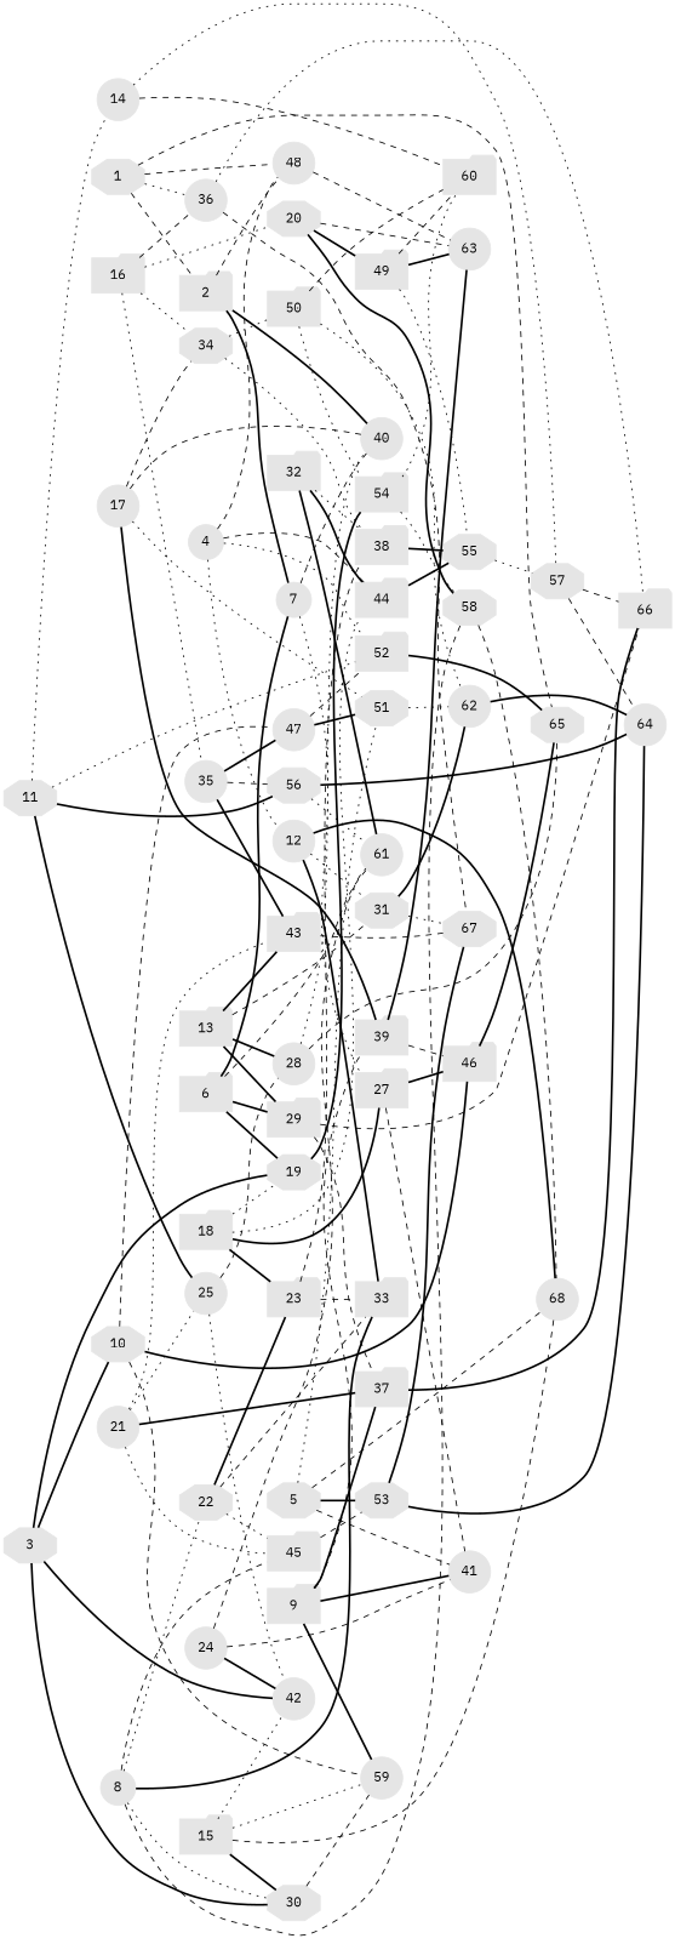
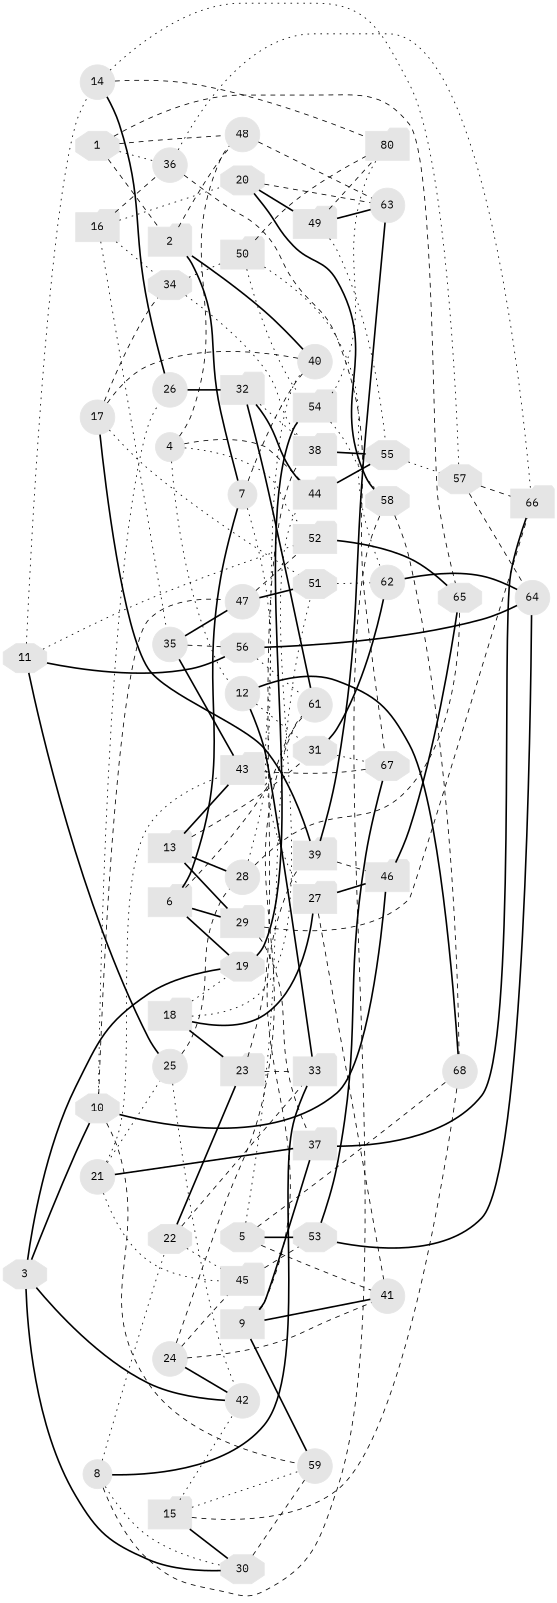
  graph {
    fontname="IBM Plex Mono"
    rankdir=LR
    node [color=gray90 fontname="IBM Plex Mono" shape=folder style=filled]
    edge [fontname="IBM Plex Mono" style=bold]
    1 [shape=octagon]
    2
    36 [shape=circle]
    48 [shape=circle]
    65 [shape=octagon]
    7 [shape=circle]
    40 [shape=circle]
    66
    67 [shape=octagon]
    63 [shape=circle]
    27
    3 [shape=octagon]
    19 [shape=octagon]
    30 [shape=octagon]
    42 [shape=circle]
    10 [shape=octagon]
    54
+   26 [shape=circle]
    32
    59 [shape=circle]
    4 [shape=circle]
    12 [shape=circle]
    44
    52
    68 [shape=circle]
    33
    31 [shape=octagon]
    55 [shape=octagon]
    5 [shape=octagon]
    41 [shape=circle]
    51 [shape=octagon]
    53 [shape=octagon]
    62 [shape=circle]
    64 [shape=circle]
    6
    29
    61 [shape=circle]
    37
    46
    8 [shape=circle]
    22 [shape=octagon]
    58 [shape=octagon]
    23
    45
    9
    39
    47 [shape=circle]
    11 [shape=octagon]
    14 [shape=circle]
    25 [shape=circle]
    56 [shape=octagon]
    57 [shape=octagon]
-   60
+   60 [label=80]
    28 [shape=circle]
    13
    43
    15
    16
    20 [shape=octagon]
    34 [shape=octagon]
    35 [shape=circle]
    49
    38
    50
    17 [shape=circle]
    18
    21 [shape=circle]
    24 [shape=circle]
    1 -- 2 [style=dashed]
    1 -- 36 [style=dotted]
    1 -- 48 [style=dashed]
    1 -- 65 [style=dashed]
    2 -- 48 [style=dashed]
    2 -- 7
    2 -- 40
    36 -- 66 [style=dotted]
    36 -- 67 [style=dashed]
    48 -- 63 [style=dashed]
    7 -- 40 [style=dashed]
    7 -- 27 [style=dotted]
    27 -- 41 [style=dashed]
    27 -- 46
    3 -- 19
    3 -- 30
    3 -- 42
    3 -- 10
    19 -- 54
    30 -- 59 [style=dashed]
+   10 -- 26 [style=dotted]
    10 -- 59 [style=dashed]
    10 -- 46
    10 -- 47 [style=dashed]
    54 -- 58 [style=dotted]
    54 -- 60 [style=dotted]
+   26 -- 32
    32 -- 44
    32 -- 61
    32 -- 38 [style=dotted]
    4 -- 48 [style=dashed]
    4 -- 12 [style=dotted]
    4 -- 44 [style=dashed]
    4 -- 52 [style=dotted]
    12 -- 68
    12 -- 33
    12 -- 31 [style=dotted]
    44 -- 55
    52 -- 65
    31 -- 67 [style=dotted]
    31 -- 62
    55 -- 57 [style=dotted]
    5 -- 68 [style=dashed]
    5 -- 41 [style=dashed]
    5 -- 51 [style=dotted]
    5 -- 53
    51 -- 62 [style=dotted]
    53 -- 67
    53 -- 64
    62 -- 64
    6 -- 7
    6 -- 19
    6 -- 29
    6 -- 61 [style=dashed]
    29 -- 66 [style=dashed]
    29 -- 37 [style=dashed]
    37 -- 66
    46 -- 65
    8 -- 30 [style=dotted]
    8 -- 33
    8 -- 22 [style=dotted]
    8 -- 58 [style=dashed]
    22 -- 33 [style=dashed]
    22 -- 23
    22 -- 45 [style=dotted]
    58 -- 68 [style=dashed]
    23 -- 33 [style=dashed]
    23 -- 38 [style=dashed]
    45 -- 53 [style=dashed]
    9 -- 59
    9 -- 41
    9 -- 37
    9 -- 39 [style=dashed]
    39 -- 63
    39 -- 46 [style=dashed]
    47 -- 52 [style=dashed]
    47 -- 51
    11 -- 52 [style=dotted]
    11 -- 14 [style=dotted]
    11 -- 25
    11 -- 56
+   14 -- 26
    14 -- 57 [style=dotted]
    14 -- 60 [style=dashed]
    25 -- 42 [style=dotted]
    25 -- 28 [style=dashed]
    56 -- 64
    56 -- 61 [style=dotted]
    57 -- 66 [style=dashed]
    57 -- 64 [style=dashed]
    28 -- 65 [style=dashed]
    28 -- 40 [style=dotted]
    13 -- 31 [style=dashed]
    13 -- 29
    13 -- 28
    13 -- 43
    43 -- 67 [style=dashed]
    15 -- 30
    15 -- 42 [style=dotted]
    15 -- 59 [style=dotted]
    15 -- 68 [style=dashed]
    16 -- 36 [style=dashed]
    16 -- 20 [style=dotted]
    16 -- 34 [style=dotted]
    16 -- 35 [style=dotted]
    20 -- 63 [style=dashed]
    20 -- 58
    20 -- 49
    34 -- 38 [style=dotted]
    34 -- 50 [style=dotted]
    35 -- 47
    35 -- 56 [style=dashed]
    35 -- 43
    49 -- 63
    49 -- 55 [style=dotted]
    49 -- 60 [style=dashed]
    38 -- 55
    50 -- 54 [style=dotted]
    50 -- 62 [style=dotted]
    50 -- 60 [style=dashed]
    17 -- 40 [style=dashed]
    17 -- 51 [style=dotted]
    17 -- 39
    17 -- 34 [style=dashed]
    18 -- 27
    18 -- 19 [style=dotted]
    18 -- 44 [style=dotted]
    18 -- 23
    21 -- 37
    21 -- 45 [style=dotted]
    21 -- 25 [style=dotted]
    21 -- 43 [style=dotted]
    24 -- 42
    24 -- 41 [style=dashed]
    24 -- 61 [style=dashed]
-   8 -- 45 [style=dashed]
+   24 -- 45 [style=dashed]
  }
